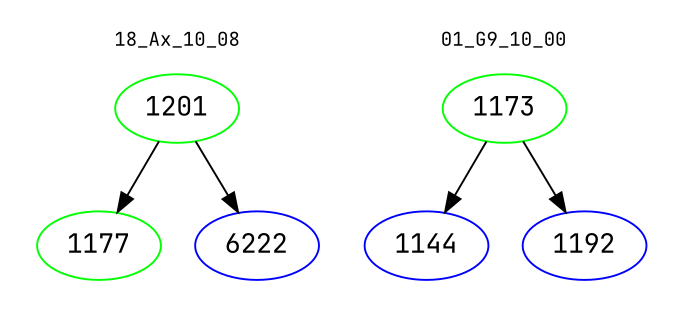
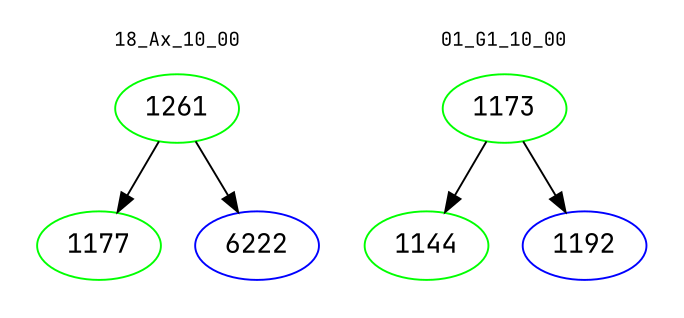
  digraph {
    fontname="JetBrains Mono"
    node [color=green fontname="JetBrains Mono"]
    edge [color=black fontname="JetBrains Mono"]
-   n1 [label=1201]
+   n1 [label=1261]
    n2 [label=1177]
    n3 [color=blue label=6222]
    n4 [label=1173]
-   n5 [color=blue label=1144]
+   n5 [label=1144]
    n6 [color=blue label=1192]
    subgraph cluster_1 {
      color=white
      fontsize=10
-     label="18_Ax_10_08"
+     label="18_Ax_10_00"
      n1
      n2
      n3
    }
    subgraph cluster_2 {
      color=white
      fontsize=10
-     label="01_G9_10_00"
+     label="01_G1_10_00"
      n4
      n5
      n6
    }
    n1 -> n2
    n1 -> n3
    n4 -> n5
    n4 -> n6
  }
